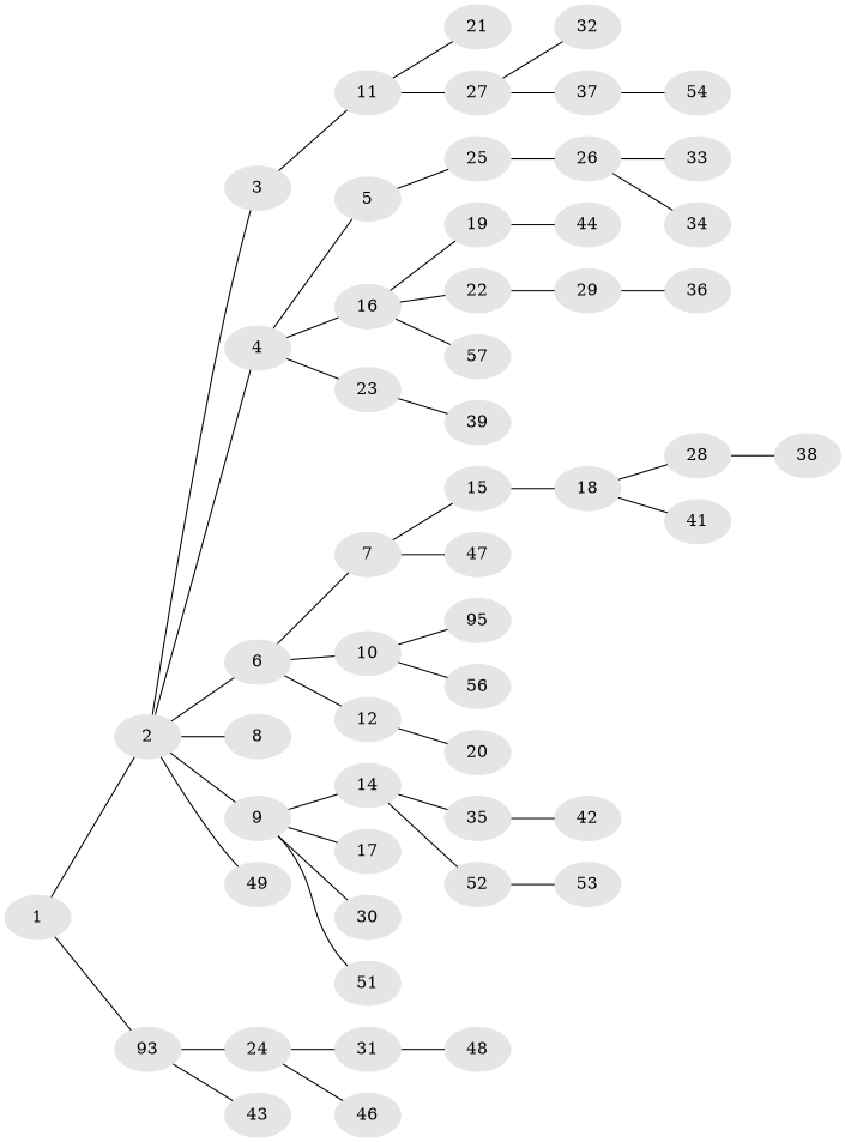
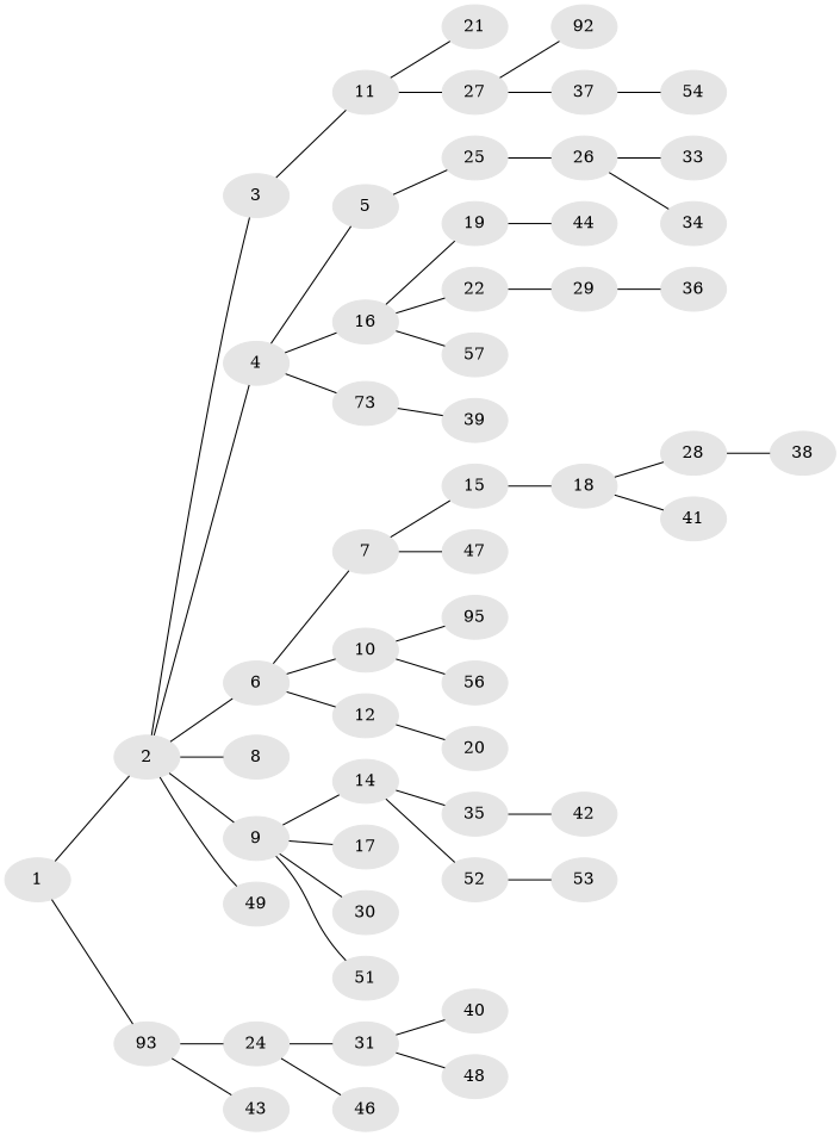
  graph {
    rankdir=LR
    node [color=gray90 style=filled]
    1
    2
    n3 [label=93]
    3
    4
    6
    8
    9
    49
    24
    43
    11
    5
    16
-   23
+   23 [label=73]
    7
    10
    12
    14
    17
    30
    51
    35
    52
    21
    27
    25
    19
    22
    57
    39
    26
    15
    47
    n35 [label=95]
    56
    20
    18
-   32
+   32 [label=92]
    37
    31
    46
    42
    53
    28
    41
    44
    29
    38
    36
+   40
    48
    33
    34
    54
    1 -- 2
    1 -- n3
    2 -- 3
    2 -- 4
    2 -- 6
    2 -- 8
    2 -- 9
    2 -- 49
    n3 -- 24
    n3 -- 43
    3 -- 11
    4 -- 5
    4 -- 16
    4 -- 23
    6 -- 7
    6 -- 10
    6 -- 12
    9 -- 14
    9 -- 17
    9 -- 30
    9 -- 51
    24 -- 31
    24 -- 46
    11 -- 21
    11 -- 27
    5 -- 25
    16 -- 19
    16 -- 22
    16 -- 57
    23 -- 39
    7 -- 15
    7 -- 47
    10 -- n35
    10 -- 56
    12 -- 20
    14 -- 35
    14 -- 52
    35 -- 42
    52 -- 53
    27 -- 32
    27 -- 37
    25 -- 26
    19 -- 44
    22 -- 29
    26 -- 33
    26 -- 34
    15 -- 18
    18 -- 28
    18 -- 41
    37 -- 54
+   31 -- 40
    31 -- 48
    28 -- 38
    29 -- 36
  }
